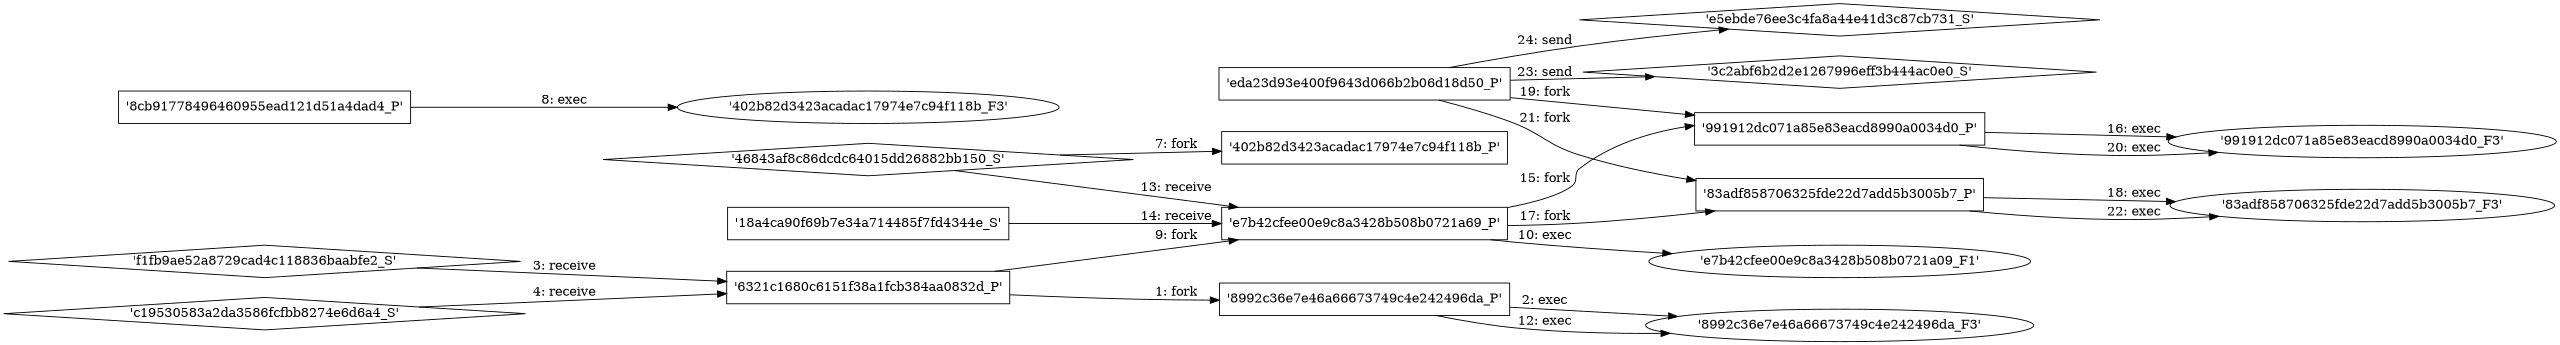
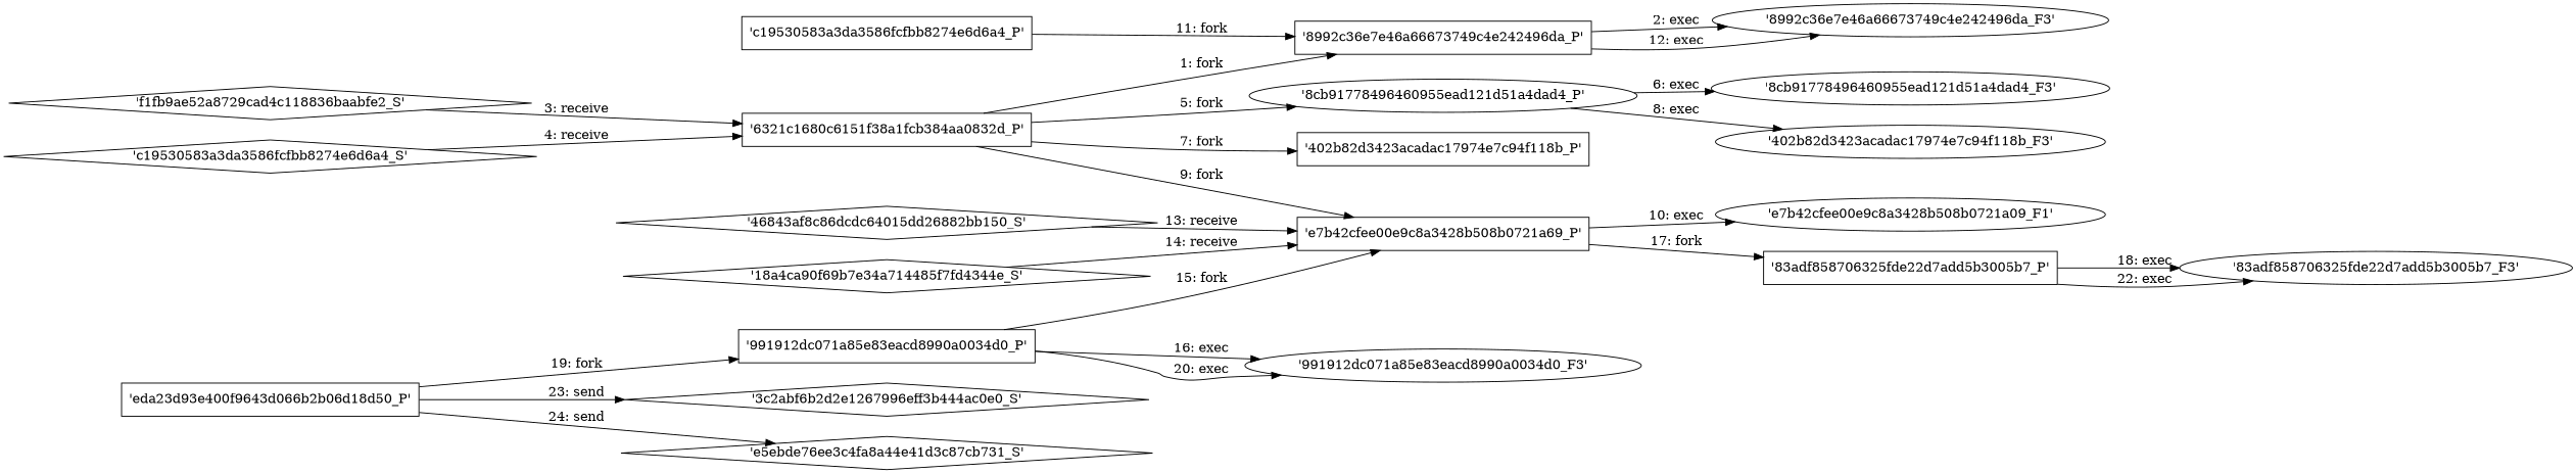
  digraph {
    engine=neato
    fixedsize=false
    fontsize=10
    nodesep=0.3
    rankdir=LR
    ranksep=0
    splines=true
    node [node_type=Process shape=box]
    "'6321c1680c6151f38a1fcb384aa0832d_P'"
    "'8992c36e7e46a66673749c4e242496da_P'"
-   "'8cb91778496460955ead121d51a4dad4_P'"
+   "'8cb91778496460955ead121d51a4dad4_P'" [shape=ellipse]
    "'402b82d3423acadac17974e7c94f118b_P'"
    n5 [label="'e7b42cfee00e9c8a3428b508b0721a69_P'"]
    "'8992c36e7e46a66673749c4e242496da_F3'" [node_type=File shape=ellipse]
+   "'8cb91778496460955ead121d51a4dad4_F3'" [node_type=File shape=ellipse]
    "'402b82d3423acadac17974e7c94f118b_F3'" [node_type=File shape=ellipse]
    "'e7b42cfee00e9c8a3428b508b0721a09_F1'" [node_type=File shape=ellipse]
    "'991912dc071a85e83eacd8990a0034d0_P'"
    "'83adf858706325fde22d7add5b3005b7_P'"
    "'f1fb9ae52a8729cad4c118836baabfe2_S'" [node_type=Socket shape=diamond]
-   "'c19530583a3da3586fcfbb8274e6d6a4_S'" [node_type=Socket shape=diamond label="'c19530583a2da3586fcfbb8274e6d6a4_S'"]
+   "'c19530583a3da3586fcfbb8274e6d6a4_S'" [node_type=Socket shape=diamond]
    "'991912dc071a85e83eacd8990a0034d0_F3'" [node_type=File shape=ellipse]
    "'83adf858706325fde22d7add5b3005b7_F3'" [node_type=File shape=ellipse]
+   "'c19530583a3da3586fcfbb8274e6d6a4_P'"
    "'46843af8c86dcdc64015dd26882bb150_S'" [node_type=Socket shape=diamond]
-   "'18a4ca90f69b7e34a714485f7fd4344e_S'" [node_type=Socket]
+   "'18a4ca90f69b7e34a714485f7fd4344e_S'" [node_type=Socket shape=diamond]
    "'eda23d93e400f9643d066b2b06d18d50_P'"
    "'3c2abf6b2d2e1267996eff3b444ac0e0_S'" [node_type=Socket shape=diamond]
    "'e5ebde76ee3c4fa8a44e41d3c87cb731_S'" [node_type=Socket shape=diamond]
    "'6321c1680c6151f38a1fcb384aa0832d_P'" -> "'8992c36e7e46a66673749c4e242496da_P'" [label="1: fork"]
-   "'46843af8c86dcdc64015dd26882bb150_S'" -> "'402b82d3423acadac17974e7c94f118b_P'" [label="7: fork"]
+   "'6321c1680c6151f38a1fcb384aa0832d_P'" -> "'8cb91778496460955ead121d51a4dad4_P'" [label="5: fork"]
+   "'6321c1680c6151f38a1fcb384aa0832d_P'" -> "'402b82d3423acadac17974e7c94f118b_P'" [label="7: fork"]
    "'6321c1680c6151f38a1fcb384aa0832d_P'" -> n5 [label="9: fork"]
    "'8992c36e7e46a66673749c4e242496da_P'" -> "'8992c36e7e46a66673749c4e242496da_F3'" [label="2: exec"]
    "'8992c36e7e46a66673749c4e242496da_P'" -> "'8992c36e7e46a66673749c4e242496da_F3'" [label="12: exec"]
+   "'8cb91778496460955ead121d51a4dad4_P'" -> "'8cb91778496460955ead121d51a4dad4_F3'" [label="6: exec"]
    "'8cb91778496460955ead121d51a4dad4_P'" -> "'402b82d3423acadac17974e7c94f118b_F3'" [label="8: exec"]
    n5 -> "'e7b42cfee00e9c8a3428b508b0721a09_F1'" [label="10: exec"]
-   n5 -> "'991912dc071a85e83eacd8990a0034d0_P'" [label="15: fork"]
+   "'991912dc071a85e83eacd8990a0034d0_P'" -> n5 [label="15: fork"]
    n5 -> "'83adf858706325fde22d7add5b3005b7_P'" [label="17: fork"]
    "'991912dc071a85e83eacd8990a0034d0_P'" -> "'991912dc071a85e83eacd8990a0034d0_F3'" [label="16: exec"]
    "'991912dc071a85e83eacd8990a0034d0_P'" -> "'991912dc071a85e83eacd8990a0034d0_F3'" [label="20: exec"]
    "'83adf858706325fde22d7add5b3005b7_P'" -> "'83adf858706325fde22d7add5b3005b7_F3'" [label="18: exec"]
    "'83adf858706325fde22d7add5b3005b7_P'" -> "'83adf858706325fde22d7add5b3005b7_F3'" [label="22: exec"]
    "'f1fb9ae52a8729cad4c118836baabfe2_S'" -> "'6321c1680c6151f38a1fcb384aa0832d_P'" [label="3: receive"]
    "'c19530583a3da3586fcfbb8274e6d6a4_S'" -> "'6321c1680c6151f38a1fcb384aa0832d_P'" [label="4: receive"]
+   "'c19530583a3da3586fcfbb8274e6d6a4_P'" -> "'8992c36e7e46a66673749c4e242496da_P'" [label="11: fork"]
    "'46843af8c86dcdc64015dd26882bb150_S'" -> n5 [label="13: receive"]
    "'18a4ca90f69b7e34a714485f7fd4344e_S'" -> n5 [label="14: receive"]
    "'eda23d93e400f9643d066b2b06d18d50_P'" -> "'991912dc071a85e83eacd8990a0034d0_P'" [label="19: fork"]
-   "'eda23d93e400f9643d066b2b06d18d50_P'" -> "'83adf858706325fde22d7add5b3005b7_P'" [label="21: fork"]
    "'eda23d93e400f9643d066b2b06d18d50_P'" -> "'3c2abf6b2d2e1267996eff3b444ac0e0_S'" [label="23: send"]
    "'eda23d93e400f9643d066b2b06d18d50_P'" -> "'e5ebde76ee3c4fa8a44e41d3c87cb731_S'" [label="24: send"]
  }
